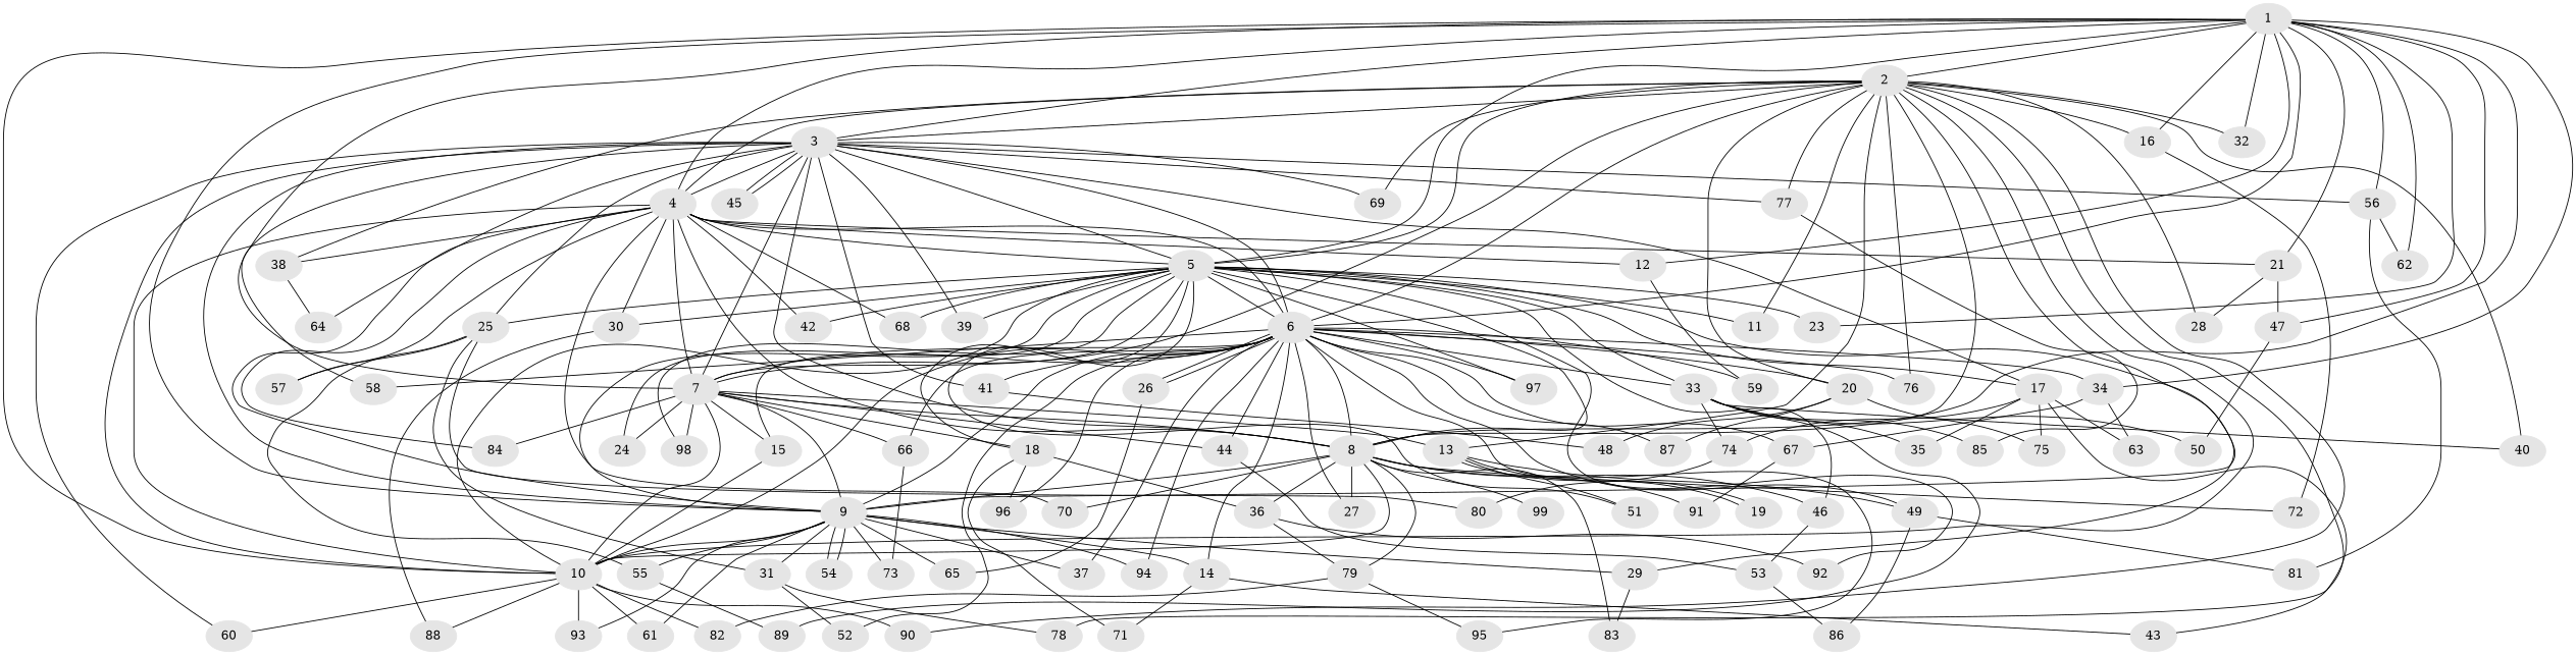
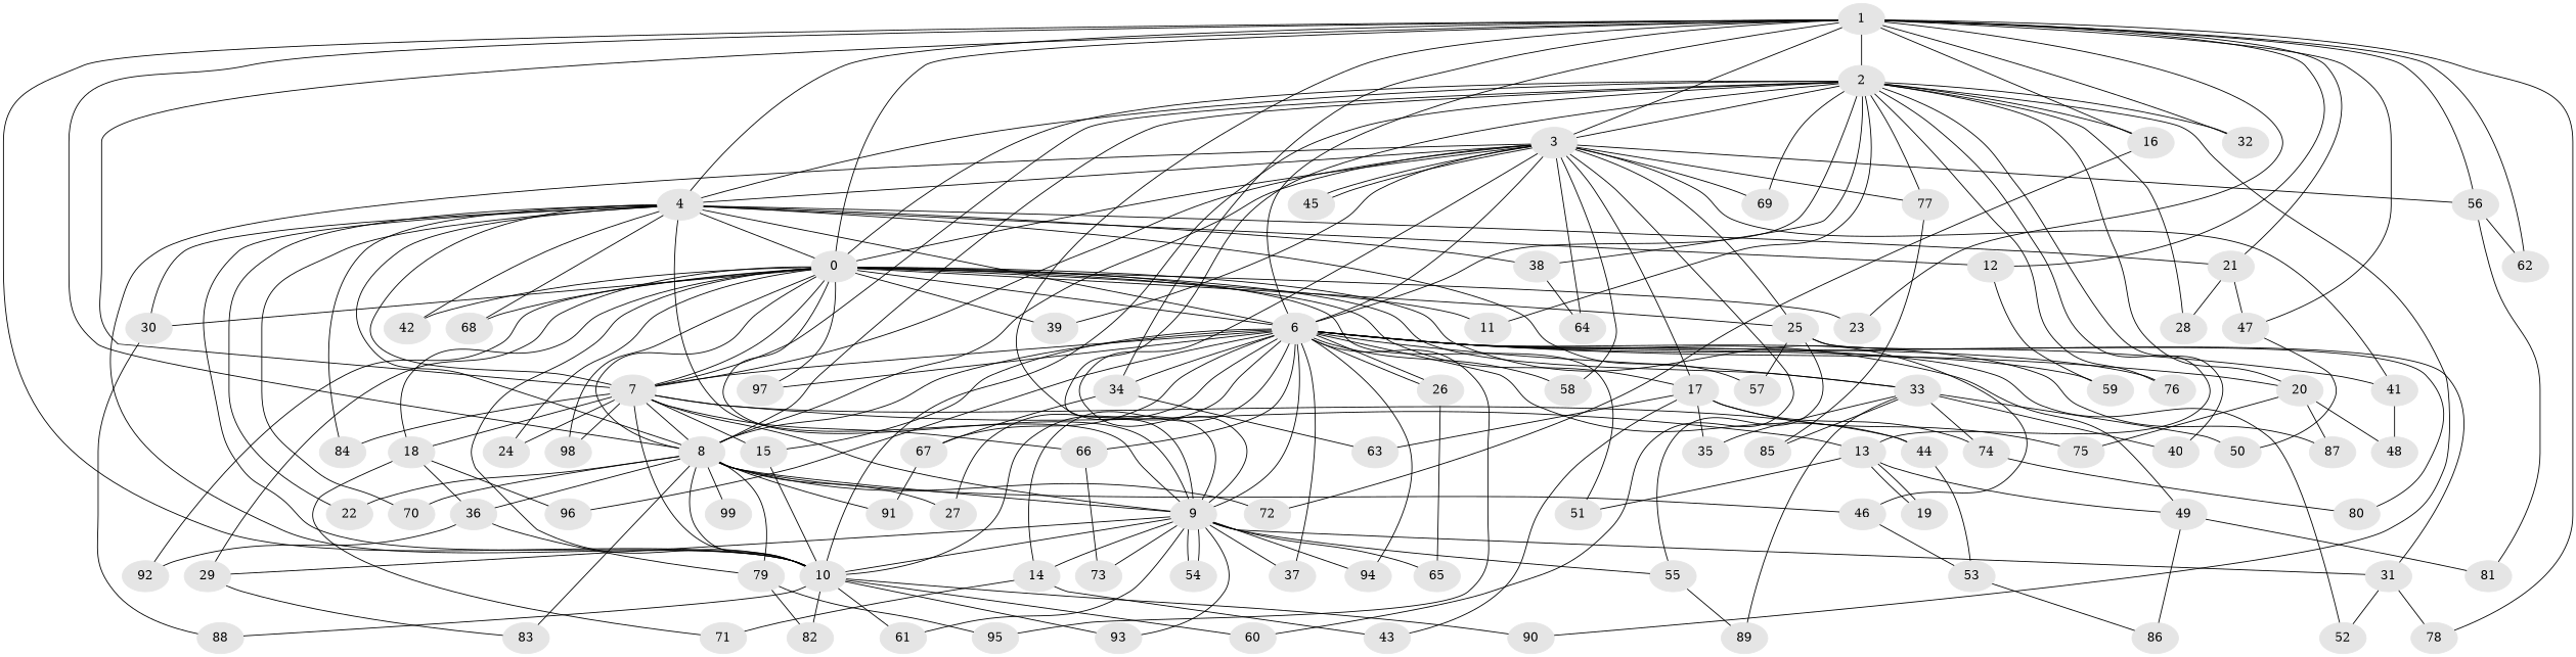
  graph {
    node [color=gray90 style=filled]
    1
    2
    3
    4
-   5
+   5 [label=0]
    6
    7
    8
    9
    10
    12
    16
    21
    23
    32
    34
    47
    56
    62
    78
    11
    13
    20
    28
    38
    40
    69
    76
    77
    90
    17
    25
    39
    41
    45
    58
    60
    64
+   22
    30
    42
    57
    68
    70
    84
    18
    24
    29
    33
    46
    51
    92
    97
    98
    14
    15
    26
    27
    37
    44
    49
    52
    59
    66
    67
    87
    94
    95
    96
    36
    72
    79
    83
    91
    99
    31
    54
    55
    61
    65
    73
    93
    82
    88
    63
    50
    81
    19
    75
    48
    85
    43
    35
    74
    80
    71
    89
    53
    86
    1 -- 2
    1 -- 3
    1 -- 4
    1 -- 5
    1 -- 6
    1 -- 7
    1 -- 8
    1 -- 9
    1 -- 10
    1 -- 12
    1 -- 16
    1 -- 21
    1 -- 23
    1 -- 32
    1 -- 34
    1 -- 47
    1 -- 56
    1 -- 62
-   2 -- 78
+   1 -- 78
    2 -- 3
    2 -- 4
    2 -- 5
    2 -- 6
    2 -- 7
    2 -- 8
    2 -- 9
    2 -- 10
    2 -- 16
    2 -- 32
    2 -- 11
    2 -- 13
    2 -- 20
    2 -- 28
    2 -- 38
    2 -- 40
    2 -- 69
    2 -- 76
    2 -- 77
    2 -- 90
    3 -- 4
    3 -- 5
    3 -- 6
    3 -- 7
    3 -- 8
    3 -- 9
    3 -- 10
    3 -- 56
    3 -- 69
    3 -- 77
    3 -- 17
    3 -- 25
    3 -- 39
    3 -- 41
    3 -- 45
    3 -- 45
    3 -- 58
    3 -- 60
    3 -- 64
    4 -- 5
    4 -- 6
    4 -- 7
    4 -- 8
    4 -- 9
    4 -- 10
    4 -- 12
    4 -- 21
    4 -- 38
+   4 -- 22
    4 -- 30
    4 -- 42
    4 -- 57
    4 -- 68
    4 -- 70
    4 -- 84
    5 -- 6
    5 -- 7
    5 -- 8
    5 -- 9
    5 -- 10
    5 -- 23
    5 -- 11
    5 -- 17
    5 -- 25
    5 -- 39
    5 -- 30
    5 -- 42
    5 -- 68
    5 -- 18
    5 -- 24
    5 -- 29
    5 -- 33
    5 -- 46
    5 -- 51
    5 -- 92
    5 -- 97
    5 -- 98
    6 -- 7
    6 -- 8
    6 -- 9
    6 -- 10
    6 -- 34
    6 -- 20
    6 -- 76
    6 -- 41
    6 -- 58
    6 -- 33
    6 -- 97
    6 -- 14
    6 -- 15
    6 -- 26
    6 -- 26
    6 -- 27
    6 -- 37
    6 -- 44
    6 -- 49
    6 -- 52
    6 -- 59
    6 -- 66
    6 -- 67
    6 -- 87
    6 -- 94
    6 -- 95
    6 -- 96
    7 -- 8
    7 -- 9
    7 -- 10
    7 -- 13
    7 -- 84
    7 -- 18
    7 -- 24
    7 -- 98
    7 -- 15
    7 -- 44
    7 -- 66
    8 -- 9
    8 -- 10
+   8 -- 22
    8 -- 70
    8 -- 46
    8 -- 27
    8 -- 36
    8 -- 72
    8 -- 79
    8 -- 83
    8 -- 91
    8 -- 99
    9 -- 10
    9 -- 29
    9 -- 14
    9 -- 37
    9 -- 94
    9 -- 31
    9 -- 54
    9 -- 54
    9 -- 55
    9 -- 61
    9 -- 65
    9 -- 73
    9 -- 93
    10 -- 90
    10 -- 60
    10 -- 61
    10 -- 93
    10 -- 82
    10 -- 88
    12 -- 59
    16 -- 72
    21 -- 47
    21 -- 28
    34 -- 67
    34 -- 63
    47 -- 50
    56 -- 62
    56 -- 81
    13 -- 51
    13 -- 49
    13 -- 19
    13 -- 19
    20 -- 87
    20 -- 75
    20 -- 48
    38 -- 64
    77 -- 85
    17 -- 63
    17 -- 75
    17 -- 43
    17 -- 35
    17 -- 74
    25 -- 57
    25 -- 31
    25 -- 55
    25 -- 80
    41 -- 48
    30 -- 88
    18 -- 96
    18 -- 36
    18 -- 71
    29 -- 83
    33 -- 40
    33 -- 50
    33 -- 85
    33 -- 35
    33 -- 74
    33 -- 89
    46 -- 53
    14 -- 43
    14 -- 71
    15 -- 10
    26 -- 65
    44 -- 53
    49 -- 81
    49 -- 86
    66 -- 73
    67 -- 91
    36 -- 92
    36 -- 79
    79 -- 95
    79 -- 82
    31 -- 78
    31 -- 52
    55 -- 89
    74 -- 80
    53 -- 86
  }
